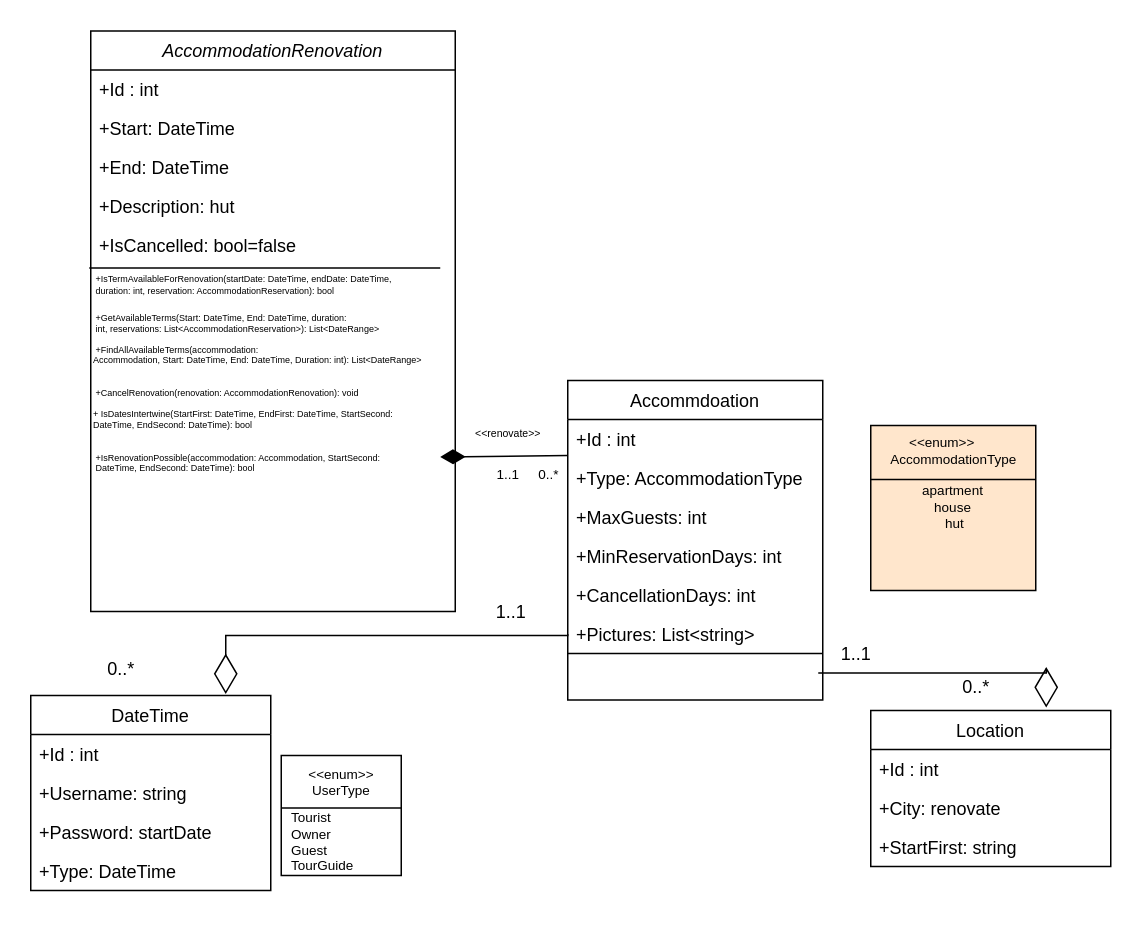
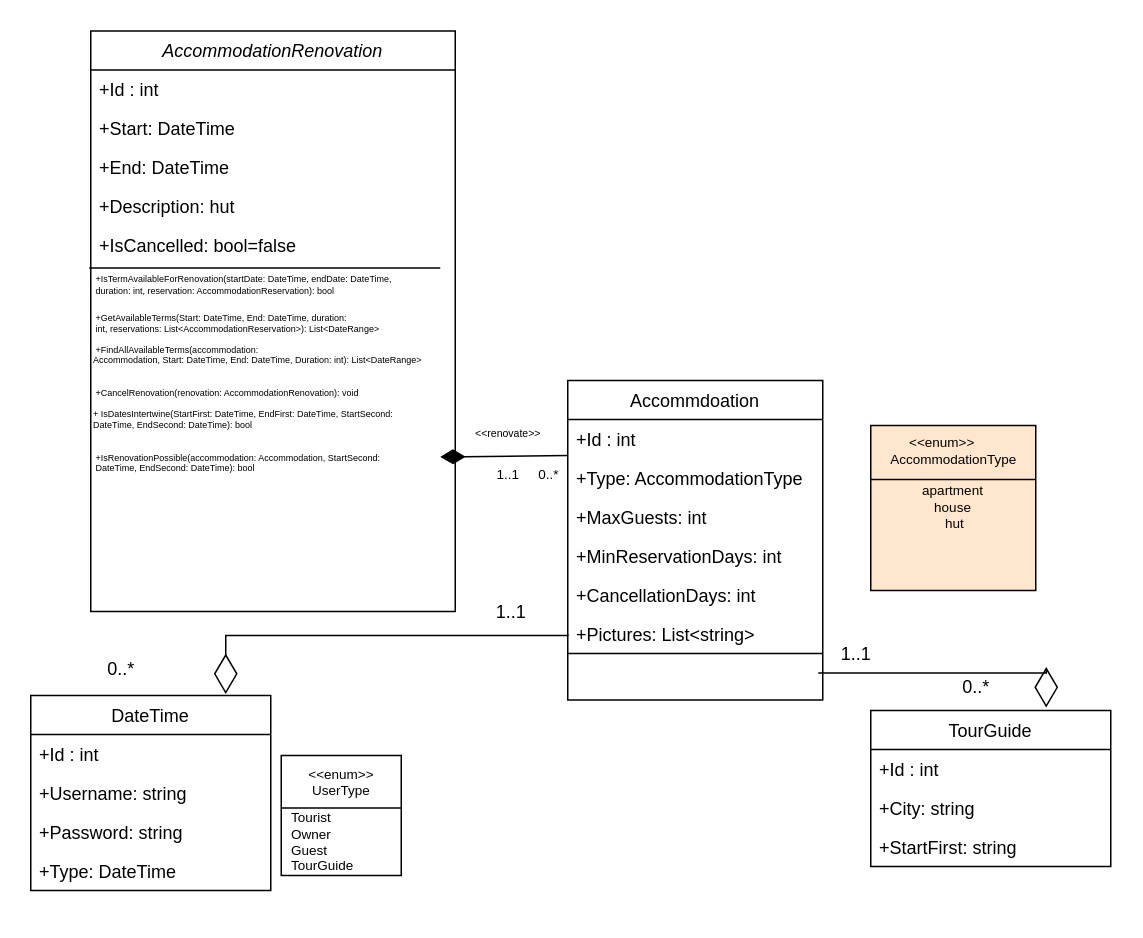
  <mxCell id="0" />
  <mxCell id="1" parent="0" />
  <mxCell id="2" value="AccommodationRenovation" style="swimlane;fontStyle=2;align=center;verticalAlign=top;childLayout=stackLayout;horizontal=1;startSize=26;horizontalStack=0;resizeParent=1;resizeLast=0;collapsible=1;marginBottom=0;rounded=0;shadow=0;strokeWidth=1;" parent="1" vertex="1"><mxGeometry x="60" y="20" width="243" height="387" as="geometry"><mxRectangle x="230" y="140" width="160" height="26" as="alternateBounds" /></mxGeometry></mxCell>
  <mxCell id="3" value="+Id : int" style="text;align=left;verticalAlign=top;spacingLeft=4;spacingRight=4;overflow=hidden;rotatable=0;points=[[0,0.5],[1,0.5]];portConstraint=eastwest;" parent="2" vertex="1"><mxGeometry y="26" width="243" height="26" as="geometry" /></mxCell>
  <mxCell id="4" value="+Start: DateTime&#10;" style="text;align=left;verticalAlign=top;spacingLeft=4;spacingRight=4;overflow=hidden;rotatable=0;points=[[0,0.5],[1,0.5]];portConstraint=eastwest;rounded=0;shadow=0;html=0;" parent="2" vertex="1"><mxGeometry y="52" width="243" height="26" as="geometry" /></mxCell>
  <mxCell id="5" value="+End: DateTime&#10;" style="text;align=left;verticalAlign=top;spacingLeft=4;spacingRight=4;overflow=hidden;rotatable=0;points=[[0,0.5],[1,0.5]];portConstraint=eastwest;rounded=0;shadow=0;html=0;" parent="2" vertex="1"><mxGeometry y="78" width="243" height="26" as="geometry" /></mxCell>
  <mxCell id="6" value="+Description: hut&#10;" style="text;align=left;verticalAlign=top;spacingLeft=4;spacingRight=4;overflow=hidden;rotatable=0;points=[[0,0.5],[1,0.5]];portConstraint=eastwest;rounded=0;shadow=0;html=0;" parent="2" vertex="1"><mxGeometry y="104" width="243" height="26" as="geometry" /></mxCell>
  <mxCell id="7" value="" style="endArrow=none;html=1;rounded=0;" parent="2" edge="1"><mxGeometry width="50" height="50" relative="1" as="geometry"><mxPoint x="-1" y="158" as="sourcePoint" /><mxPoint x="233" y="158" as="targetPoint" /><Array as="points"><mxPoint x="116" y="158" /></Array></mxGeometry></mxCell>
  <mxCell id="8" value="+IsCancelled: bool=false&#10;" style="text;align=left;verticalAlign=top;spacingLeft=4;spacingRight=4;overflow=hidden;rotatable=0;points=[[0,0.5],[1,0.5]];portConstraint=eastwest;rounded=0;shadow=0;html=0;" parent="2" vertex="1"><mxGeometry y="130" width="243" height="26" as="geometry" /></mxCell>
  <mxCell id="9" value="" style="endArrow=none;html=1;rounded=0;" parent="2" edge="1"><mxGeometry width="50" height="50" relative="1" as="geometry"><mxPoint y="182" as="sourcePoint" /><mxPoint x="6.821e-13" y="182" as="targetPoint" /></mxGeometry></mxCell>
  <mxCell id="10" value="&lt;div style=&quot;font-size: 6px;&quot;&gt;&lt;font style=&quot;font-size: 6px;&quot;&gt;&amp;nbsp;+IsTermAvailableForRenovation(startDate: DateTime, endDate: DateTime,&lt;/font&gt;&lt;/div&gt;&lt;div style=&quot;font-size: 6px;&quot;&gt;&lt;font style=&quot;font-size: 6px;&quot;&gt;&amp;nbsp;duration: int, reservation: AccommodationReservation): bool&lt;/font&gt;&lt;/div&gt;" style="text;html=1;align=left;verticalAlign=middle;resizable=0;points=[];autosize=1;strokeColor=none;fillColor=none;" vertex="1" parent="2"><mxGeometry y="156" width="243" height="27" as="geometry" /></mxCell>
  <mxCell id="11" value="&lt;div style=&quot;font-size: 6px;&quot;&gt;&lt;font style=&quot;font-size: 6px;&quot;&gt;&amp;nbsp;+GetAvailableTerms(Start: DateTime, End: DateTime, duration:&lt;/font&gt;&lt;/div&gt;&lt;div style=&quot;font-size: 6px;&quot;&gt;&lt;font style=&quot;font-size: 6px;&quot;&gt;&amp;nbsp;int, reservations: List&amp;lt;AccommodationReservation&amp;gt;): List&amp;lt;DateRange&amp;gt;&lt;/font&gt;&lt;/div&gt;&lt;div style=&quot;font-size: 6px;&quot;&gt;&lt;font style=&quot;font-size: 6px;&quot;&gt;&lt;br&gt;&lt;/font&gt;&lt;/div&gt;&lt;div style=&quot;font-size: 6px;&quot;&gt;&lt;font style=&quot;font-size: 6px;&quot;&gt;&amp;nbsp;+FindAllAvailableTerms(accommodation:&amp;nbsp;&lt;/font&gt;&lt;/div&gt;&lt;div style=&quot;font-size: 6px;&quot;&gt;&lt;font style=&quot;font-size: 6px;&quot;&gt;Accommodation, Start: DateTime, End: DateTime, Duration: int): List&amp;lt;DateRange&amp;gt;&lt;/font&gt;&lt;/div&gt;&lt;div style=&quot;font-size: 6px;&quot;&gt;&lt;br&gt;&lt;/div&gt;&lt;div style=&quot;font-size: 6px;&quot;&gt;&lt;font style=&quot;font-size: 6px;&quot;&gt;&lt;br&gt;&lt;/font&gt;&lt;/div&gt;&lt;div style=&quot;font-size: 6px;&quot;&gt;&lt;font style=&quot;font-size: 6px;&quot;&gt;&amp;nbsp;+CancelRenovation(renovation: AccommodationRenovation): void&lt;/font&gt;&lt;/div&gt;&lt;div style=&quot;font-size: 6px;&quot;&gt;&lt;font style=&quot;font-size: 6px;&quot;&gt;&lt;br&gt;&lt;/font&gt;&lt;/div&gt;&lt;div style=&quot;font-size: 6px;&quot;&gt;&lt;font style=&quot;font-size: 6px;&quot;&gt;+ IsDatesIntertwine(StartFirst: DateTime, EndFirst: DateTime, StartSecond:&amp;nbsp;&lt;/font&gt;&lt;/div&gt;&lt;div style=&quot;font-size: 6px;&quot;&gt;&lt;font style=&quot;font-size: 6px;&quot;&gt;DateTime, EndSecond: DateTime): bool&lt;/font&gt;&lt;/div&gt;&lt;div style=&quot;font-size: 6px;&quot;&gt;&lt;font style=&quot;font-size: 6px;&quot;&gt;&lt;br&gt;&lt;/font&gt;&lt;/div&gt;&lt;div style=&quot;font-size: 6px;&quot;&gt;&lt;font style=&quot;font-size: 6px;&quot;&gt;&lt;br&gt;&lt;/font&gt;&lt;/div&gt;&lt;div style=&quot;font-size: 6px;&quot;&gt;&lt;font style=&quot;font-size: 6px;&quot;&gt;&amp;nbsp;+IsRenovationPossible(accommodation: Accommodation, StartSecond:&lt;/font&gt;&lt;/div&gt;&lt;div style=&quot;font-size: 6px;&quot;&gt;&lt;font style=&quot;font-size: 6px;&quot;&gt;&amp;nbsp;DateTime, EndSecond: DateTime): bool&lt;/font&gt;&lt;/div&gt;" style="text;html=1;align=left;verticalAlign=middle;resizable=0;points=[];autosize=1;strokeColor=none;fillColor=none;" vertex="1" parent="2"><mxGeometry y="183" width="243" height="117" as="geometry" /></mxCell>
  <mxCell id="12" value="Accommdoation" style="swimlane;fontStyle=0;align=center;verticalAlign=top;childLayout=stackLayout;horizontal=1;startSize=26;horizontalStack=0;resizeParent=1;resizeLast=0;collapsible=1;marginBottom=0;rounded=0;shadow=0;strokeWidth=1;" parent="1" vertex="1"><mxGeometry x="378" y="253" width="170" height="213" as="geometry"><mxRectangle x="550" y="140" width="160" height="26" as="alternateBounds" /></mxGeometry></mxCell>
  <mxCell id="13" value="+Id : int" style="text;align=left;verticalAlign=top;spacingLeft=4;spacingRight=4;overflow=hidden;rotatable=0;points=[[0,0.5],[1,0.5]];portConstraint=eastwest;rounded=0;shadow=0;html=0;" parent="12" vertex="1"><mxGeometry y="26" width="170" height="26" as="geometry" /></mxCell>
  <mxCell id="14" value="+Type: AccommodationType" style="text;align=left;verticalAlign=top;spacingLeft=4;spacingRight=4;overflow=hidden;rotatable=0;points=[[0,0.5],[1,0.5]];portConstraint=eastwest;rounded=0;shadow=0;html=0;" parent="12" vertex="1"><mxGeometry y="52" width="170" height="26" as="geometry" /></mxCell>
  <mxCell id="15" value="+MaxGuests: int" style="text;align=left;verticalAlign=top;spacingLeft=4;spacingRight=4;overflow=hidden;rotatable=0;points=[[0,0.5],[1,0.5]];portConstraint=eastwest;rounded=0;shadow=0;html=0;" parent="12" vertex="1"><mxGeometry y="78" width="170" height="26" as="geometry" /></mxCell>
  <mxCell id="16" value="+MinReservationDays: int" style="text;align=left;verticalAlign=top;spacingLeft=4;spacingRight=4;overflow=hidden;rotatable=0;points=[[0,0.5],[1,0.5]];portConstraint=eastwest;rounded=0;shadow=0;html=0;" parent="12" vertex="1"><mxGeometry y="104" width="170" height="26" as="geometry" /></mxCell>
  <mxCell id="17" value="+CancellationDays: int" style="text;align=left;verticalAlign=top;spacingLeft=4;spacingRight=4;overflow=hidden;rotatable=0;points=[[0,0.5],[1,0.5]];portConstraint=eastwest;rounded=0;shadow=0;html=0;" parent="12" vertex="1"><mxGeometry y="130" width="170" height="26" as="geometry" /></mxCell>
  <mxCell id="18" value="+Pictures: List&lt;string&gt; " style="text;align=left;verticalAlign=top;spacingLeft=4;spacingRight=4;overflow=hidden;rotatable=0;points=[[0,0.5],[1,0.5]];portConstraint=eastwest;rounded=0;shadow=0;html=0;" parent="12" vertex="1"><mxGeometry y="156" width="170" height="26" as="geometry" /></mxCell>
  <mxCell id="19" value="" style="endArrow=none;html=1;rounded=0;entryX=1;entryY=0;entryDx=0;entryDy=0;" parent="12" edge="1"><mxGeometry width="50" height="50" relative="1" as="geometry"><mxPoint y="182" as="sourcePoint" /><mxPoint x="170" y="182.0" as="targetPoint" /></mxGeometry></mxCell>
- <mxCell id="20" value="Location" style="swimlane;fontStyle=0;align=center;verticalAlign=top;childLayout=stackLayout;horizontal=1;startSize=26;horizontalStack=0;resizeParent=1;resizeLast=0;collapsible=1;marginBottom=0;rounded=0;shadow=0;strokeWidth=1;" parent="1" vertex="1"><mxGeometry x="580" y="473" width="160" height="104" as="geometry"><mxRectangle x="340" y="380" width="170" height="26" as="alternateBounds" /></mxGeometry></mxCell>
+ <mxCell id="20" value="TourGuide" style="swimlane;fontStyle=0;align=center;verticalAlign=top;childLayout=stackLayout;horizontal=1;startSize=26;horizontalStack=0;resizeParent=1;resizeLast=0;collapsible=1;marginBottom=0;rounded=0;shadow=0;strokeWidth=1;" parent="1" vertex="1"><mxGeometry x="580" y="473" width="160" height="104" as="geometry"><mxRectangle x="340" y="380" width="170" height="26" as="alternateBounds" /></mxGeometry></mxCell>
  <mxCell id="21" value="+Id : int" style="text;align=left;verticalAlign=top;spacingLeft=4;spacingRight=4;overflow=hidden;rotatable=0;points=[[0,0.5],[1,0.5]];portConstraint=eastwest;" parent="20" vertex="1"><mxGeometry y="26" width="160" height="26" as="geometry" /></mxCell>
- <mxCell id="22" value="+City: renovate" style="text;align=left;verticalAlign=top;spacingLeft=4;spacingRight=4;overflow=hidden;rotatable=0;points=[[0,0.5],[1,0.5]];portConstraint=eastwest;" parent="20" vertex="1"><mxGeometry y="52" width="160" height="26" as="geometry" /></mxCell>
+ <mxCell id="22" value="+City: string" style="text;align=left;verticalAlign=top;spacingLeft=4;spacingRight=4;overflow=hidden;rotatable=0;points=[[0,0.5],[1,0.5]];portConstraint=eastwest;" parent="20" vertex="1"><mxGeometry y="52" width="160" height="26" as="geometry" /></mxCell>
  <mxCell id="23" value="+StartFirst: string" style="text;align=left;verticalAlign=top;spacingLeft=4;spacingRight=4;overflow=hidden;rotatable=0;points=[[0,0.5],[1,0.5]];portConstraint=eastwest;" parent="20" vertex="1"><mxGeometry y="78" width="160" height="26" as="geometry" /></mxCell>
  <mxCell id="24" value="DateTime" style="swimlane;fontStyle=0;align=center;verticalAlign=top;childLayout=stackLayout;horizontal=1;startSize=26;horizontalStack=0;resizeParent=1;resizeLast=0;collapsible=1;marginBottom=0;rounded=0;shadow=0;strokeWidth=1;" parent="1" vertex="1"><mxGeometry x="20" y="463" width="160" height="130" as="geometry"><mxRectangle x="340" y="380" width="170" height="26" as="alternateBounds" /></mxGeometry></mxCell>
  <mxCell id="25" value="+Id : int" style="text;align=left;verticalAlign=top;spacingLeft=4;spacingRight=4;overflow=hidden;rotatable=0;points=[[0,0.5],[1,0.5]];portConstraint=eastwest;" parent="24" vertex="1"><mxGeometry y="26" width="160" height="26" as="geometry" /></mxCell>
  <mxCell id="26" value="+Username: string" style="text;align=left;verticalAlign=top;spacingLeft=4;spacingRight=4;overflow=hidden;rotatable=0;points=[[0,0.5],[1,0.5]];portConstraint=eastwest;" parent="24" vertex="1"><mxGeometry y="52" width="160" height="26" as="geometry" /></mxCell>
- <mxCell id="27" value="+Password: startDate" style="text;align=left;verticalAlign=top;spacingLeft=4;spacingRight=4;overflow=hidden;rotatable=0;points=[[0,0.5],[1,0.5]];portConstraint=eastwest;" parent="24" vertex="1"><mxGeometry y="78" width="160" height="26" as="geometry" /></mxCell>
+ <mxCell id="27" value="+Password: string" style="text;align=left;verticalAlign=top;spacingLeft=4;spacingRight=4;overflow=hidden;rotatable=0;points=[[0,0.5],[1,0.5]];portConstraint=eastwest;" parent="24" vertex="1"><mxGeometry y="78" width="160" height="26" as="geometry" /></mxCell>
  <mxCell id="28" value="+Type: DateTime" style="text;align=left;verticalAlign=top;spacingLeft=4;spacingRight=4;overflow=hidden;rotatable=0;points=[[0,0.5],[1,0.5]];portConstraint=eastwest;" parent="24" vertex="1"><mxGeometry y="104" width="160" height="26" as="geometry" /></mxCell>
  <mxCell id="29" value="" style="group" parent="1" vertex="1" connectable="0"><mxGeometry x="187" y="503" width="80" height="100" as="geometry" /></mxCell>
  <mxCell id="30" value="" style="whiteSpace=wrap;html=1;aspect=fixed;" parent="29" vertex="1"><mxGeometry width="80" height="80" as="geometry" /></mxCell>
  <mxCell id="31" value="     &lt;&lt;enum&gt;&gt;&#10;      UserType" style="text;align=left;verticalAlign=top;spacingLeft=4;spacingRight=4;overflow=hidden;rotatable=0;points=[[0,0.5],[1,0.5]];portConstraint=eastwest;rounded=0;shadow=0;html=0;fontSize=9;" parent="29" vertex="1"><mxGeometry y="1" width="80" height="30" as="geometry" /></mxCell>
  <mxCell id="32" value="" style="line;html=1;strokeWidth=1;align=left;verticalAlign=middle;spacingTop=-1;spacingLeft=3;spacingRight=3;rotatable=0;labelPosition=right;points=[];portConstraint=eastwest;" parent="29" vertex="1"><mxGeometry y="31" width="80" height="8" as="geometry" /></mxCell>
  <mxCell id="33" value="Tourist&#10;Owner&#10;Guest&#10;TourGuide" style="text;whiteSpace=wrap;fontSize=9;" parent="29" vertex="1"><mxGeometry x="5" y="30" width="70" height="70" as="geometry" /></mxCell>
  <mxCell id="34" value="" style="group" parent="1" vertex="1" connectable="0"><mxGeometry x="580" y="283" width="140" height="110" as="geometry" /></mxCell>
  <mxCell id="35" value="apartment&lt;div style=&quot;font-size: 9px;&quot;&gt;house&lt;br style=&quot;font-size: 9px;&quot;&gt;&amp;nbsp;hut&lt;/div&gt;" style="whiteSpace=wrap;html=1;aspect=fixed;fontSize=9;fillColor=#ffe6cc;" parent="34" vertex="1"><mxGeometry width="110" height="110" as="geometry" /></mxCell>
  <mxCell id="36" value="        &lt;&lt;enum&gt;&gt;&#10;   AccommodationType" style="text;align=left;verticalAlign=top;spacingLeft=4;spacingRight=4;overflow=hidden;rotatable=0;points=[[0,0.5],[1,0.5]];portConstraint=eastwest;rounded=0;shadow=0;html=0;fontSize=9;" parent="34" vertex="1"><mxGeometry width="140" height="40" as="geometry" /></mxCell>
  <mxCell id="37" value="" style="line;html=1;strokeWidth=1;align=left;verticalAlign=middle;spacingTop=-1;spacingLeft=3;spacingRight=3;rotatable=0;labelPosition=right;points=[];portConstraint=eastwest;" parent="34" vertex="1"><mxGeometry y="32" width="110" height="8" as="geometry" /></mxCell>
  <mxCell id="38" value="1..1" style="text;html=1;align=center;verticalAlign=middle;resizable=0;points=[];autosize=1;strokeColor=none;fillColor=none;" parent="1" vertex="1"><mxGeometry x="550" y="421" width="40" height="30" as="geometry" /></mxCell>
  <mxCell id="39" value="0..*" style="text;html=1;align=center;verticalAlign=middle;resizable=0;points=[];autosize=1;strokeColor=none;fillColor=none;" parent="1" vertex="1"><mxGeometry x="630" y="443" width="40" height="30" as="geometry" /></mxCell>
  <mxCell id="40" value="0..*" style="text;html=1;align=center;verticalAlign=middle;resizable=0;points=[];autosize=1;strokeColor=none;fillColor=none;" parent="1" vertex="1"><mxGeometry x="60" y="431" width="40" height="30" as="geometry" /></mxCell>
  <mxCell id="41" value="1..1" style="text;html=1;align=center;verticalAlign=middle;resizable=0;points=[];autosize=1;strokeColor=none;fillColor=none;" parent="1" vertex="1"><mxGeometry x="320" y="393" width="40" height="30" as="geometry" /></mxCell>
  <mxCell id="42" value="&lt;font style=&quot;font-size: 7px;&quot;&gt;&amp;lt;&amp;lt;renovate&amp;gt;&amp;gt;&lt;/font&gt;" style="text;html=1;align=center;verticalAlign=middle;resizable=0;points=[];autosize=1;strokeColor=none;fillColor=none;fontSize=9;" parent="1" vertex="1"><mxGeometry x="306.5" y="274" width="63" height="27" as="geometry" /></mxCell>
  <mxCell id="43" value="" style="endArrow=none;startArrow=diamondThin;endFill=0;startFill=1;html=1;verticalAlign=bottom;labelBackgroundColor=none;strokeWidth=1;startSize=14;endSize=8;rounded=0;jumpSize=5;" parent="1" edge="1"><mxGeometry width="160" relative="1" as="geometry"><mxPoint x="293" y="304" as="sourcePoint" /><mxPoint x="378" y="303" as="targetPoint" /><Array as="points" /></mxGeometry></mxCell>
  <mxCell id="44" value="&lt;font style=&quot;font-size: 9px;&quot;&gt;0..*&lt;/font&gt;" style="text;html=1;align=center;verticalAlign=middle;resizable=0;points=[];autosize=1;strokeColor=none;fillColor=none;" parent="1" vertex="1"><mxGeometry x="347" y="301" width="36" height="27" as="geometry" /></mxCell>
  <mxCell id="45" value="&lt;font style=&quot;font-size: 9px;&quot;&gt;1..1&lt;/font&gt;" style="text;html=1;align=center;verticalAlign=middle;resizable=0;points=[];autosize=1;strokeColor=none;fillColor=none;" parent="1" vertex="1"><mxGeometry x="320" y="301" width="36" height="27" as="geometry" /></mxCell>
  <mxCell id="46" value="" style="html=1;startArrow=diamondThin;startFill=0;edgeStyle=elbowEdgeStyle;elbow=vertical;startSize=24;endArrow=none;endFill=0;rounded=0;strokeWidth=1;endSize=24;exitX=0.81;exitY=-0.005;exitDx=0;exitDy=0;exitPerimeter=0;entryX=0;entryY=0.5;entryDx=0;entryDy=0;" edge="1" parent="1"><mxGeometry width="160" relative="1" as="geometry"><mxPoint x="150" y="462" as="sourcePoint" /><mxPoint x="378" y="422" as="targetPoint" /><Array as="points"><mxPoint x="228" y="423" /></Array></mxGeometry></mxCell>
  <mxCell id="47" value="" style="endArrow=diamondThin;endFill=0;endSize=24;html=1;rounded=0;entryX=0.734;entryY=-0.019;entryDx=0;entryDy=0;entryPerimeter=0;" edge="1" parent="1"><mxGeometry width="160" relative="1" as="geometry"><mxPoint x="545" y="448" as="sourcePoint" /><mxPoint x="697" y="471" as="targetPoint" /><Array as="points"><mxPoint x="697" y="448" /></Array></mxGeometry></mxCell>
